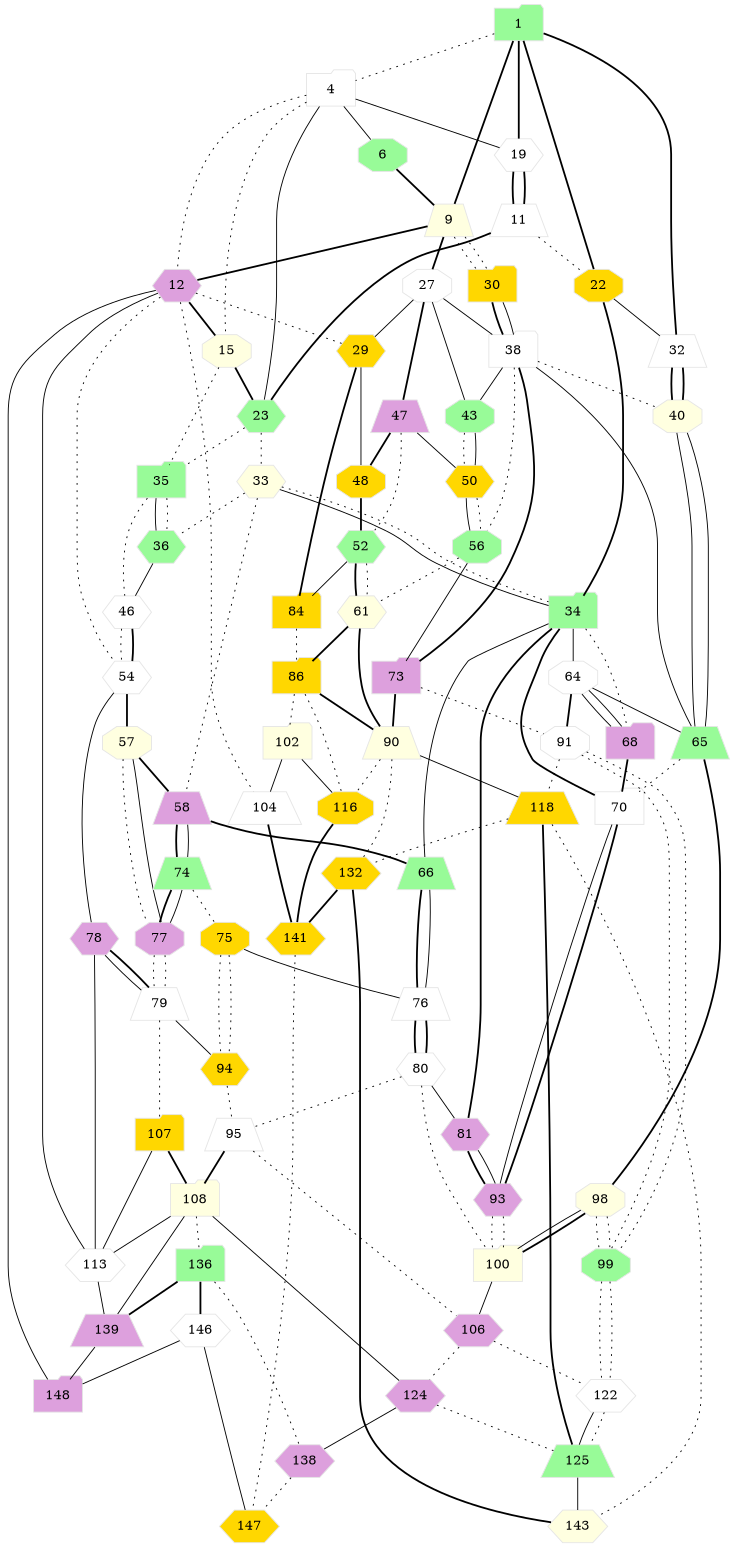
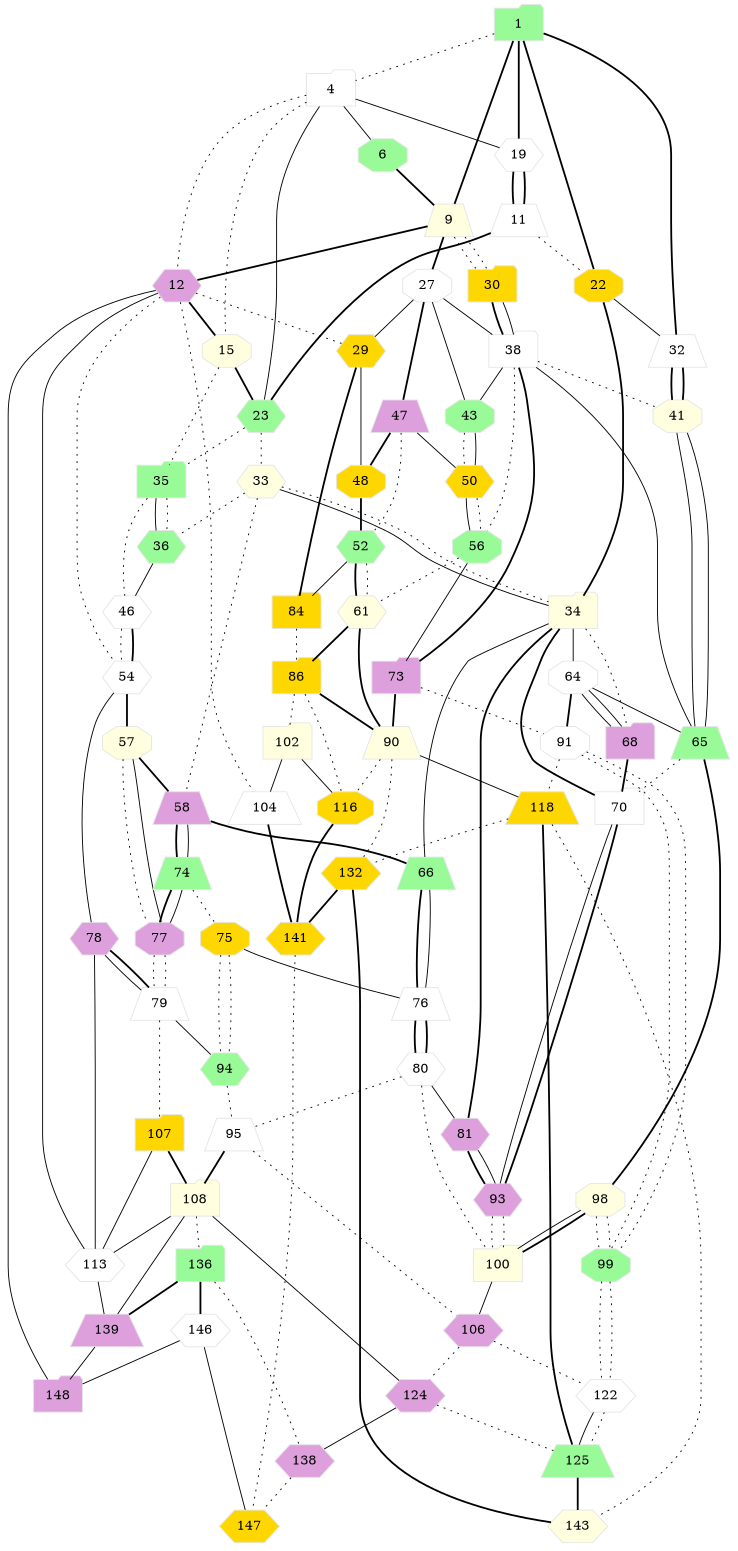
  graph {
    node [color=gray90 fillcolor=white shape=hexagon style=filled]
    edge [style=dotted]
    1 [fillcolor=palegreen shape=folder super="+2+7"]
    4 [shape=folder super="+5+17"]
    9 [fillcolor=lightyellow shape=trapezium super="+10"]
    19
    22 [fillcolor=gold shape=octagon super="+31"]
    32 [shape=trapezium]
    6 [fillcolor=palegreen shape=octagon]
    12 [fillcolor=plum super="+13+111+14"]
    15 [fillcolor=lightyellow shape=octagon super="+16"]
    23 [fillcolor=palegreen super="+25+24"]
    27 [shape=octagon super="+28"]
    30 [fillcolor=gold shape=folder]
    n13 [label=11 shape=trapezium]
-   34 [fillcolor=palegreen shape=folder super="+62"]
-   41 [fillcolor=lightyellow shape=octagon label=40]
+   34 [fillcolor=lightyellow shape=folder super="+62"]
+   41 [fillcolor=lightyellow shape=octagon]
    29 [fillcolor=gold super="+49"]
    54 [super="+55"]
    104 [shape=trapezium]
    113 [super="+114+128"]
    148 [fillcolor=plum shape=folder super="+149"]
    35 [fillcolor=palegreen shape=folder super="+45"]
    33 [fillcolor=lightyellow super="+37"]
    38 [shape=folder super="+42+39"]
    43 [fillcolor=palegreen shape=octagon]
    47 [fillcolor=plum shape=trapezium super="+51"]
    48 [fillcolor=gold shape=octagon]
    84 [fillcolor=gold shape=folder]
    57 [fillcolor=lightyellow shape=octagon]
    78 [fillcolor=plum]
    141 [fillcolor=gold super="+150"]
    139 [fillcolor=plum shape=trapezium super="+145"]
    36 [fillcolor=palegreen]
    46
    64 [shape=octagon]
    66 [fillcolor=palegreen shape=trapezium]
    68 [fillcolor=plum shape=folder]
    70 [shape=folder super="+71"]
    81 [fillcolor=plum]
    58 [fillcolor=plum shape=trapezium super="+59"]
    56 [fillcolor=palegreen shape=octagon super="+60"]
    65 [fillcolor=palegreen shape=trapezium super="+82"]
    73 [fillcolor=plum shape=folder super="+89"]
    50 [fillcolor=gold]
    52 [fillcolor=palegreen super="+53"]
    86 [fillcolor=gold shape=folder super="+110+87"]
    74 [fillcolor=palegreen shape=trapezium]
    91 [shape=octagon super="+92"]
    76 [shape=trapezium]
    93 [fillcolor=plum]
    61 [fillcolor=lightyellow super="+85"]
    98 [fillcolor=lightyellow shape=octagon]
    90 [fillcolor=lightyellow shape=trapezium super="+109"]
    77 [fillcolor=plum shape=octagon]
    79 [shape=trapezium super="+97"]
    75 [fillcolor=gold shape=octagon]
    102 [fillcolor=lightyellow shape=folder super="+103"]
    116 [fillcolor=gold shape=octagon super="+117+142"]
    118 [fillcolor=gold shape=trapezium super="+119+127"]
    132 [fillcolor=gold super="+140"]
    99 [fillcolor=palegreen shape=octagon]
    100 [fillcolor=lightyellow shape=folder super="+101"]
    80 [super="+96"]
-   94 [fillcolor=gold]
+   94 [fillcolor=palegreen]
    95 [shape=trapezium super="+105"]
    107 [fillcolor=gold shape=folder]
    108 [fillcolor=lightyellow shape=folder super="+123"]
    106 [fillcolor=plum super="+121"]
    125 [fillcolor=palegreen shape=trapezium super="+126"]
    143 [fillcolor=lightyellow]
    122
    124 [fillcolor=plum super="+133"]
    136 [fillcolor=palegreen shape=folder super="+137"]
    147 [fillcolor=gold]
    138 [fillcolor=plum super="+144"]
    146
    1 -- 4
    1 -- 9 [style=bold]
    1 -- 19 [style=bold]
    1 -- 22 [style=bold]
    1 -- 32 [style=bold]
    4 -- 19 [style=solid]
    4 -- 6 [style=solid]
    4 -- 12
    4 -- 15
    4 -- 23 [style=solid]
    9 -- 12 [style=bold]
    9 -- 27 [style=bold]
    9 -- 30 [weight=2]
    9 -- 30
    19 -- n13 [style=bold]
    19 -- n13 [style=bold]
    22 -- 32 [style=solid]
    22 -- 34 [style=bold]
    32 -- 41 [style=bold]
    32 -- 41 [style=bold]
    6 -- 9 [style=bold]
    12 -- 15 [style=bold]
    12 -- 29
    12 -- 54
    12 -- 104 [weight=2]
    12 -- 113 [style=solid]
    12 -- 148 [style=solid weight=2]
    15 -- 23 [style=bold]
    15 -- 35
    23 -- 35
    23 -- 33
    27 -- 29 [style=solid]
    27 -- 38 [style=solid]
    27 -- 43 [style=solid]
    27 -- 47 [style=bold]
    30 -- 38 [style=bold]
    30 -- 38 [style=solid]
    n13 -- 22
    n13 -- 23 [style=bold]
    34 -- 64 [style=solid]
    34 -- 66 [style=solid]
    34 -- 68
    34 -- 70 [style=bold]
    34 -- 81 [style=bold]
    41 -- 65 [style=solid]
    41 -- 65 [style=solid]
    29 -- 48 [style=solid]
    29 -- 84 [style=bold]
    54 -- 57 [style=bold]
    54 -- 78 [style=solid]
    104 -- 141 [style=bold]
    113 -- 139 [style=solid]
    35 -- 36 [style=solid]
    35 -- 36
    35 -- 46
    33 -- 34 [style=solid]
    33 -- 34
    33 -- 36
    33 -- 58
    38 -- 41
    38 -- 43 [style=solid]
    38 -- 56
    38 -- 65 [style=solid]
    38 -- 73 [style=bold]
    43 -- 50
    43 -- 50 [style=solid]
    47 -- 48 [style=bold]
    47 -- 50 [style=solid]
    47 -- 52
    48 -- 52 [style=bold]
    84 -- 86
    57 -- 58 [style=bold]
    57 -- 77
    57 -- 77 [style=solid]
    78 -- 113 [style=solid]
    78 -- 79 [style=solid]
    78 -- 79 [style=bold]
    141 -- 147
    139 -- 148 [style=solid]
    36 -- 46 [style=solid]
    46 -- 54
    46 -- 54 [style=bold]
    64 -- 68 [style=solid]
    64 -- 68 [style=solid]
    64 -- 65 [style=solid]
    64 -- 91 [style=bold]
    66 -- 76 [style=bold]
    66 -- 76 [style=solid]
    68 -- 70 [style=bold]
    70 -- 93 [style=solid]
    70 -- 93 [style=bold]
    81 -- 93 [style=bold]
    81 -- 93 [style=solid]
    58 -- 66 [style=bold]
    58 -- 74 [style=bold]
    58 -- 74 [style=solid]
    56 -- 73 [style=solid]
    56 -- 61
    65 -- 70
    65 -- 98 [style=bold]
    73 -- 91
    73 -- 90 [style=bold]
    50 -- 56 [style=solid]
    50 -- 56
    52 -- 84 [style=solid]
    52 -- 61 [style=bold]
    52 -- 61
    86 -- 90 [style=bold]
    86 -- 102
    86 -- 116
    74 -- 77 [style=bold]
    74 -- 77 [style=solid]
    74 -- 75
    91 -- 118
    91 -- 99
    91 -- 99
    76 -- 80 [style=bold]
    76 -- 80 [style=bold]
    93 -- 100
    93 -- 100
    61 -- 86 [style=bold]
    61 -- 90 [style=bold]
    98 -- 99
    98 -- 99
    98 -- 100 [style=solid]
    98 -- 100 [style=bold]
    90 -- 116
    90 -- 118 [style=solid]
    90 -- 132
    77 -- 79
    77 -- 79
    79 -- 94 [style=solid]
    79 -- 107
    75 -- 76 [style=solid]
    75 -- 94
    75 -- 94
    102 -- 104 [style=solid]
    102 -- 116 [style=solid weight=2]
    116 -- 141 [style=bold]
    118 -- 132
    118 -- 125 [style=bold]
    118 -- 143
    132 -- 141 [style=bold]
    132 -- 143 [style=bold]
    99 -- 122
    99 -- 122
    100 -- 106 [style=solid]
    80 -- 81 [style=solid]
    80 -- 100
    80 -- 95
    94 -- 95
    95 -- 108 [style=bold]
    95 -- 106
    107 -- 113 [style=solid]
    107 -- 108 [style=bold]
    108 -- 113 [style=solid]
    108 -- 139 [style=solid]
    108 -- 124 [style=solid]
    108 -- 136
    106 -- 122
    106 -- 124
-   125 -- 143 [style=solid]
+   125 -- 143 [style=bold]
    122 -- 125 [style=solid]
    122 -- 125
    124 -- 125
    124 -- 138 [style=solid weight=2]
    136 -- 139 [style=bold]
    136 -- 138
    136 -- 146 [style=bold]
    138 -- 147
    146 -- 148 [style=solid]
    146 -- 147 [style=solid]
  }
